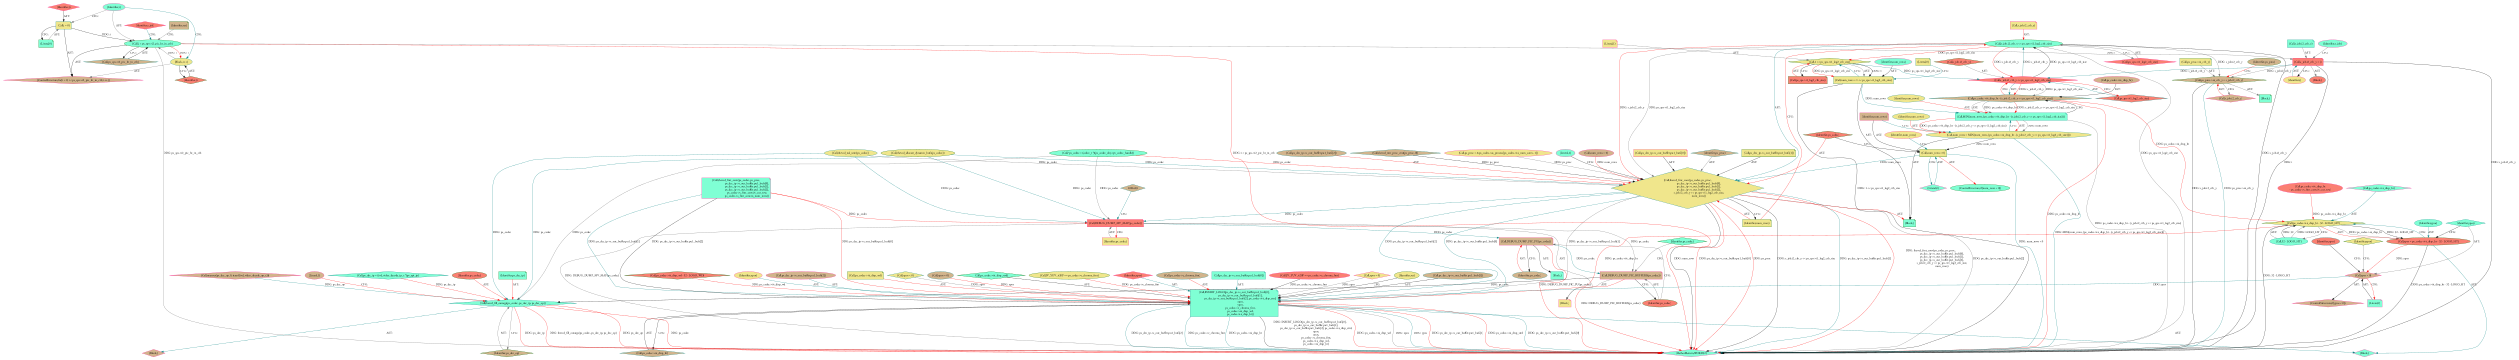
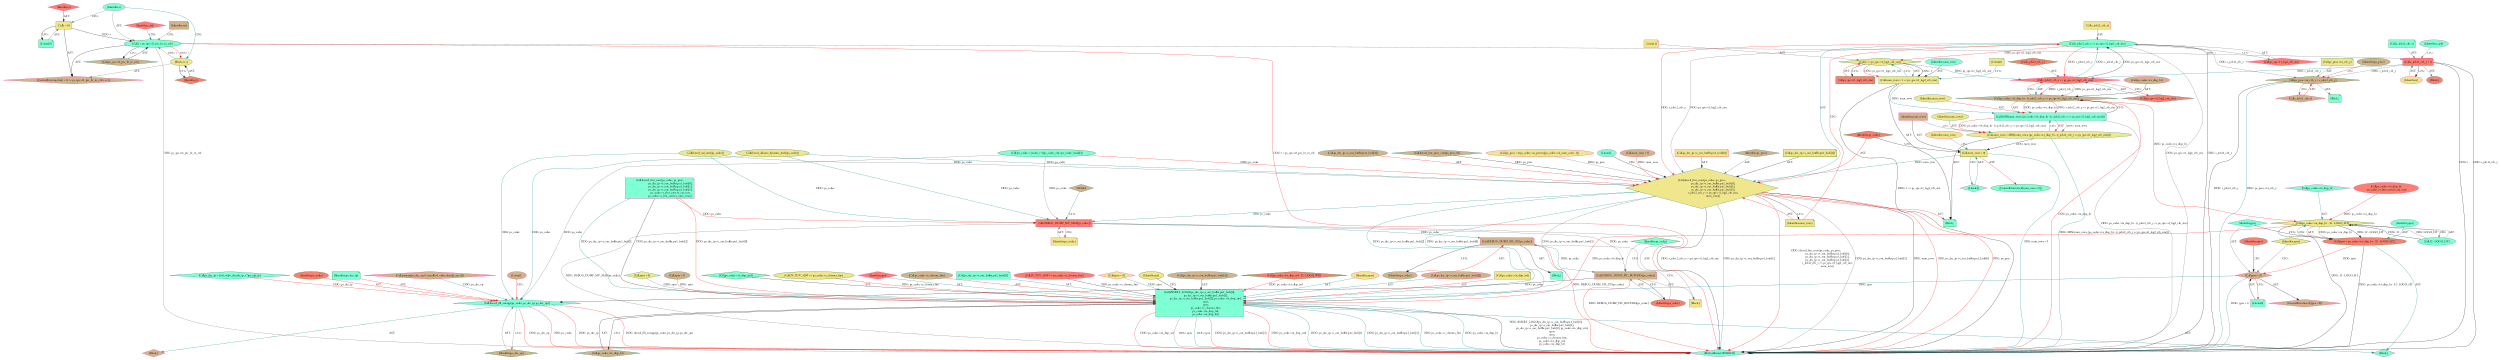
  digraph {
    fontname="EB Garamond"
    node [color=deeppink fillcolor=khaki fontname="EB Garamond" shape=ellipse style=filled]
    edge [color=red fontname="EB Garamond"]
    n1 [color=darkgreen fillcolor=aquamarine label="(Call,s_job.i2_ctb_y << ps_sps->i1_log2_ctb_size)"]
    n2 [fillcolor=salmon label="(Call,s_job.i2_ctb_y << ps_sps->i1_log2_ctb_size)" shape=diamond]
    n3 [color=darkgreen label="(Call,1 << ps_sps->i1_log2_ctb_size)" shape=diamond]
    n4 [color=darkgreen fillcolor=tan label="(Call,ps_proc->i4_ctb_y = s_job.i2_ctb_y)" shape=diamond]
    n5 [color=teal label="(Call,ihevcd_fmt_conv(ps_codec, ps_proc,\n                                    ps_dec_ip->s_out_buffer.pu1_bufs[0],\n                                    ps_dec_ip->s_out_buffer.pu1_bufs[1],\n                                    ps_dec_ip->s_out_buffer.pu1_bufs[2],\n                                    s_job.i2_ctb_y << ps_sps->i1_log2_ctb_size,\n                                    num_rows))" shape=diamond]
    n6 [fillcolor=aquamarine label="(MethodReturn,WORD32)" shape=diamond]
    n7 [fillcolor=salmon label="(Call,ps_sps->i1_log2_ctb_size)" shape=diamond]
    n8 [color=teal fillcolor=tan label="(Call,ps_codec->i4_disp_ht - (s_job.i2_ctb_y << ps_sps->i1_log2_ctb_size))" shape=diamond]
    n9 [color=teal fillcolor=salmon label="(Call,ps_sps->i1_log2_ctb_size)" shape=diamond]
    n10 [color=teal label="(Call,num_rows = 1 << ps_sps->i1_log2_ctb_size)" shape=note]
    n11 [color=darkgreen fillcolor=salmon label="(Call,ps_sps->i1_log2_ctb_size)" shape=note]
    n12 [fillcolor=tan label="(Call,s_job.i2_ctb_y)" shape=diamond]
    n13 [color=darkgreen fillcolor=aquamarine label="(Block,)" shape=note]
    n14 [color=darkgreen fillcolor=aquamarine label="(Block,)" shape=note]
    n15 [fillcolor=salmon label="(Call,DEBUG_DUMP_MV_MAP(ps_codec))" shape=note]
    n16 [color=teal fillcolor=aquamarine label="(Call,INSERT_LOGO(ps_dec_ip->s_out_buffer.pu1_bufs[0],\n                    ps_dec_ip->s_out_buffer.pu1_bufs[1],\n                    ps_dec_ip->s_out_buffer.pu1_bufs[2], ps_codec->i4_disp_strd,\n                    xpos,\n                    ypos,\n                    ps_codec->e_chroma_fmt,\n                    ps_codec->i4_disp_wd,\n                    ps_codec->i4_disp_ht))" shape=note]
    n17 [color=darkgreen label="(Identifier,num_rows)" shape=note]
    n18 [color=teal fillcolor=aquamarine label="(Call,MIN(num_rows, (ps_codec->i4_disp_ht - (s_job.i2_ctb_y << ps_sps->i1_log2_ctb_size))))" shape=note]
    n19 [color=darkgreen label="(Call,ps_codec->i4_disp_ht - 32 - LOGO_HT)" shape=diamond]
    n20 [fillcolor=salmon label="(Call,s_job.i2_ctb_y = i)" shape=note]
    n21 [color=teal fillcolor=salmon label="(Block,)"]
    n22 [label="(Identifier,i)"]
    n23 [color=darkgreen fillcolor=aquamarine label="(Call,i < ps_sps->i2_pic_ht_in_ctb)"]
    n24 [color=teal label="(Block,i++)"]
    n25 [fillcolor=tan label="(ControlStructure,for(i = 0; i < ps_sps->i2_pic_ht_in_ctb; i++))" shape=diamond]
    n26 [color=teal fillcolor=tan label="(Call,ps_sps->i2_pic_ht_in_ctb)" shape=diamond]
    n27 [color=darkgreen fillcolor=salmon label="(Identifier,i)" shape=diamond]
    n28 [color=teal label="(Call,i = 0)" shape=note]
    n29 [color=darkgreen fillcolor=aquamarine label="(Literal,0)" shape=note]
    n30 [color=teal label="(Call,num_rows = MIN(num_rows, (ps_codec->i4_disp_ht - (s_job.i2_ctb_y << ps_sps->i1_log2_ctb_size))))"]
    n31 [color=darkgreen label="(Call,num_rows < 0)" shape=note]
    n32 [color=darkgreen fillcolor=aquamarine label="(ControlStructure,if(num_rows < 0))"]
    n33 [fillcolor=aquamarine label="(Literal,0)" shape=diamond]
    n34 [fillcolor=tan label="(Call,DEBUG_DUMP_PIC_PU(ps_codec))" shape=note]
    n35 [fillcolor=tan label="(Call,DEBUG_DUMP_PIC_BUFFERS(ps_codec))" shape=note]
    n36 [label="(Block,)" shape=note]
    n37 [label="(Identifier,ps_codec)" shape=note]
    n38 [fillcolor=aquamarine label="(Block,)" shape=diamond]
    n39 [color=teal fillcolor=tan label="(Call,ps_codec->i4_disp_ht)" shape=diamond]
    n40 [color=teal fillcolor=tan label="(Identifier,ps_codec)"]
    n41 [color=teal fillcolor=aquamarine label="(Block,)" shape=note]
    n42 [color=teal fillcolor=aquamarine label="(Call,ihevcd_fill_outargs(ps_codec, ps_dec_ip, ps_dec_op))" shape=diamond]
    n43 [color=darkgreen fillcolor=salmon label="(Identifier,ps_codec)"]
    n44 [color=darkgreen fillcolor=tan label="(Identifier,ps_dec_op)" shape=diamond]
    n45 [fillcolor=tan label="(Block,)" shape=diamond]
    n46 [color=darkgreen fillcolor=salmon label="(Call,ypos = ps_codec->i4_disp_ht - 32 - LOGO_HT)"]
    n47 [color=teal fillcolor=aquamarine label="(Call,32 - LOGO_HT)"]
    n48 [fillcolor=tan label="(Call,ypos < 0)" shape=diamond]
    n49 [fillcolor=aquamarine label="(Literal,0)" shape=note]
    n50 [fillcolor=tan label="(ControlStructure,if(ypos < 0))" shape=diamond]
    n51 [fillcolor=aquamarine label="(Call,ps_codec->i4_disp_ht)" shape=diamond]
    n52 [color=teal fillcolor=aquamarine label="(Identifier,ypos)" shape=diamond]
    n53 [color=teal label="(Call,ps_proc->i4_ctb_y)" shape=note]
    n54 [fillcolor=aquamarine label="(Identifier,num_rows)"]
    n55 [label="(Identifier,xpos)"]
    n56 [fillcolor=tan label="(Call,ps_dec_ip->s_out_buffer.pu1_bufs[2])"]
    n57 [color=teal fillcolor=tan label="(Call,ihevcd_init_proc_ctxt(ps_proc, 0))" shape=diamond]
    n58 [color=teal label="(Identifier,num_rows)"]
    n59 [color=darkgreen label="(Call,ihevcd_allocate_dynamic_bufs(ps_codec))"]
    n60 [color=teal label="(Identifier,num_rows)"]
    n61 [color=darkgreen label="(Call,ps_codec->i4_disp_wd)" shape=note]
    n62 [color=teal fillcolor=aquamarine label="(Call,s_job.i2_ctb_y)" shape=note]
    n63 [color=teal label="(Call,ihevcd_nal_unit(ps_codec))"]
    n64 [fillcolor=salmon label="(Identifier,s_job)" shape=diamond]
    n65 [color=darkgreen fillcolor=tan label="(Identifier,ps_proc)"]
    n66 [fillcolor=aquamarine label="(Call,ihevcd_fmt_conv(ps_codec, ps_proc,\n                                  ps_dec_ip->s_out_buffer.pu1_bufs[0],\n                                  ps_dec_ip->s_out_buffer.pu1_bufs[1],\n                                  ps_dec_ip->s_out_buffer.pu1_bufs[2],\n                                  ps_codec->s_fmt_conv.i4_cur_row,\n                                  ps_codec->s_fmt_conv.i4_num_rows))" shape=note]
    n67 [color=teal label="(Call,xpos < 0)" shape=diamond]
    n68 [color=darkgreen fillcolor=aquamarine label="(Identifier,ps_dec_ip)" shape=note]
    n69 [color=teal fillcolor=tan label="(Call,xpos = 0)"]
    n70 [color=darkgreen fillcolor=aquamarine label="(Call,ps_codec->i4_disp_strd)" shape=diamond]
    n71 [color=darkgreen fillcolor=tan label="(Identifier,ret)" shape=note]
    n72 [color=teal label="(Literal,0)" shape=note]
    n73 [color=darkgreen label="(Call,IV_YUV_420P == ps_codec->e_chroma_fmt)"]
    n74 [color=teal fillcolor=salmon label="(Identifier,xpos)"]
    n75 [fillcolor=salmon label="(Identifier,ypos)" shape=diamond]
    n76 [color=teal fillcolor=tan label="(Call,ps_codec->e_chroma_fmt)"]
    n77 [color=teal fillcolor=aquamarine label="(Call,ps_dec_ip->s_out_buffer.pu1_bufs[0])" shape=note]
    n78 [fillcolor=salmon label="(Call,ps_codec->i4_disp_ht\n - ps_codec->s_fmt_conv.i4_cur_row)"]
    n79 [fillcolor=tan label="(Call,ps_codec->i4_disp_ht)"]
    n80 [label="(Identifier,num_rows)"]
    n81 [fillcolor=tan label="(Call,memset(ps_dec_op, 0, sizeof(ivd_video_decode_op_t)))" shape=diamond]
    n82 [color=darkgreen fillcolor=aquamarine label="(Identifier,ps_codec)" shape=diamond]
    n83 [fillcolor=salmon label="(Call,IV_YUV_420P == ps_codec->e_chroma_fmt)"]
    n84 [color=darkgreen fillcolor=aquamarine label="(Call,*ps_codec = (codec_t *)(ps_codec_obj->pv_codec_handle))"]
    n85 [label="(Call,ypos = 0)" shape=diamond]
    n86 [label="(Call,s_job.i2_ctb_y)" shape=note]
    n87 [color=darkgreen label="(Identifier,ypos)" shape=diamond]
    n88 [color=darkgreen label="(Identifier,ret)"]
    n89 [color=teal fillcolor=tan label="(Call,ps_dec_ip->s_out_buffer.pu1_bufs[1])"]
    n90 [color=darkgreen fillcolor=salmon label="(Call,ps_codec->i4_disp_wd - 32 - LOGO_WD)" shape=diamond]
    n91 [fillcolor=aquamarine label="(Identifier,s_job)"]
    n92 [label="(Call,ps_proc = &ps_codec->as_process[ps_codec->i4_num_cores - 1])"]
    n93 [fillcolor=aquamarine label="(Literal,1)"]
    n94 [fillcolor=tan label="(Call,num_rows = 0)"]
    n95 [color=teal fillcolor=tan label="(Identifier,ps_proc)" shape=diamond]
    n96 [fillcolor=tan label="(Literal,1)"]
    n97 [color=teal fillcolor=aquamarine label="(Identifier,ypos)"]
    n98 [fillcolor=tan label="(Identifier,num_rows)" shape=note]
    n99 [color=darkgreen label="(Call,ps_dec_ip->s_out_buffer.pu1_bufs[1])" shape=note]
    n100 [fillcolor=salmon label="(Identifier,i)" shape=diamond]
    n101 [color=teal fillcolor=aquamarine label="(Call,ps_dec_ip = (ivd_video_decode_ip_t *)pv_api_ip)" shape=diamond]
    n102 [color=darkgreen fillcolor=salmon label="(Identifier,ps_codec)" shape=diamond]
    n103 [color=teal fillcolor=tan label="(Call,ps_dec_ip->s_out_buffer.pu1_bufs[2])"]
    n104 [label="(Call,ps_dec_ip->s_out_buffer.pu1_bufs[0])" shape=note]
    n105 [fillcolor=aquamarine label="(Identifier,i)"]
    n106 [label="(Literal,1)" shape=note]
    n107 [color=darkgreen fillcolor=salmon label="(Identifier,ps_codec)"]
    n108 [color=darkgreen fillcolor=salmon label="(Call,s_job.i2_ctb_y)" shape=diamond]
    1001683 [color=teal fillcolor=tan shape=diamond]
    n1 -> n2 [label="DDG: s_job.i2_ctb_y"]
    n1 -> n3 [label="DDG: ps_sps->i1_log2_ctb_size"]
    n1 -> n4 [color=gray40 label="DDG: s_job.i2_ctb_y"]
    n1 -> n5 [color=teal label="AST: "]
    n1 -> n5 [label="DDG: s_job.i2_ctb_y"]
    n1 -> n5 [color=gray40 label="DDG: ps_sps->i1_log2_ctb_size"]
    n1 -> n6 [color=gray40 label="DDG: ps_sps->i1_log2_ctb_size"]
    n1 -> n6 [color=black label="DDG: s_job.i2_ctb_y"]
    n1 -> n7 [color=gray40 label="CFG: "]
    n2 -> n1 [color=teal label="DDG: s_job.i2_ctb_y"]
    n2 -> n1 [color=black label="DDG: ps_sps->i1_log2_ctb_size"]
    n2 -> n8 [color=teal label="AST: "]
    n2 -> n8 [label="DDG: s_job.i2_ctb_y"]
    n2 -> n8 [color=gray40 label="DDG: ps_sps->i1_log2_ctb_size"]
    n2 -> n9 [label="CFG: "]
    n3 -> n2 [color=teal label="DDG: ps_sps->i1_log2_ctb_size"]
    n3 -> n10 [color=gray40 label="AST: "]
    n3 -> n10 [color=black label="DDG: 1"]
    n3 -> n10 [label="DDG: ps_sps->i1_log2_ctb_size"]
    n3 -> n11 [color=black label="CFG: "]
    n4 -> n6 [color=teal label="DDG: ps_proc->i4_ctb_y"]
    n4 -> n6 [color=black label="DDG: s_job.i2_ctb_y"]
    n4 -> n12 [color=gray40 label="CFG: "]
    n4 -> n13 [color=gray40 label="AST: "]
    n5 -> n6 [color=gray40 label="DDG: ps_dec_ip->s_out_buffer.pu1_bufs[2]"]
    n5 -> n6 [color=black label="DDG: num_rows"]
    n5 -> n6 [label="DDG: ps_dec_ip->s_out_buffer.pu1_bufs[0]"]
    n5 -> n6 [label="DDG: ps_proc"]
    n5 -> n6 [color=black label="DDG: s_job.i2_ctb_y << ps_sps->i1_log2_ctb_size"]
    n5 -> n6 [color=teal label="DDG: ps_dec_ip->s_out_buffer.pu1_bufs[1]"]
    n5 -> n6 [label="DDG: ihevcd_fmt_conv(ps_codec, ps_proc,\n                                    ps_dec_ip->s_out_buffer.pu1_bufs[0],\n                                    ps_dec_ip->s_out_buffer.pu1_bufs[1],\n                                    ps_dec_ip->s_out_buffer.pu1_bufs[2],\n                                    s_job.i2_ctb_y << ps_sps->i1_log2_ctb_size,\n                                    num_rows)"]
    n5 -> n14 [label="AST: "]
    n5 -> n15 [color=teal label="DDG: ps_codec"]
    n5 -> n16 [color=teal label="DDG: ps_dec_ip->s_out_buffer.pu1_bufs[0]"]
    n5 -> n16 [color=gray40 label="DDG: ps_dec_ip->s_out_buffer.pu1_bufs[1]"]
    n5 -> n16 [color=teal label="DDG: ps_dec_ip->s_out_buffer.pu1_bufs[2]"]
    n5 -> n17 [color=black label="CFG: "]
    n7 -> n1 [color=gray40 label="AST: "]
    n8 -> n2 [label="CFG: "]
    n8 -> n6 [label="DDG: ps_codec->i4_disp_ht"]
    n8 -> n18 [color=gray40 label="AST: "]
    n8 -> n18 [color=gray40 label="DDG: ps_codec->i4_disp_ht"]
    n8 -> n18 [label="DDG: s_job.i2_ctb_y << ps_sps->i1_log2_ctb_size"]
    n8 -> n19 [label="DDG: ps_codec->i4_disp_ht"]
    n9 -> n2 [color=teal label="AST: "]
    n10 -> n3 [color=teal label="CFG: "]
    n10 -> n6 [color=black label="DDG: 1 << ps_sps->i1_log2_ctb_size"]
    n10 -> n14 [color=black label="AST: "]
    n10 -> n18 [color=teal label="DDG: num_rows"]
    n11 -> n3 [label="AST: "]
    n12 -> n4 [label="AST: "]
    n15 -> n6 [color=gray40 label="DDG: DEBUG_DUMP_MV_MAP(ps_codec)"]
    n15 -> n34 [color=teal label="DDG: ps_codec"]
    n15 -> n35 [color=gray40 label="DDG: ps_codec"]
    n15 -> n36 [color=gray40 label="AST: "]
    n15 -> n37 [label="CFG: "]
    n16 -> n6 [color=black label="DDG: INSERT_LOGO(ps_dec_ip->s_out_buffer.pu1_bufs[0],\n                    ps_dec_ip->s_out_buffer.pu1_bufs[1],\n                    ps_dec_ip->s_out_buffer.pu1_bufs[2], ps_codec->i4_disp_strd,\n                    xpos,\n                    ypos,\n                    ps_codec->e_chroma_fmt,\n                    ps_codec->i4_disp_wd,\n                    ps_codec->i4_disp_ht)"]
    n16 -> n6 [label="DDG: ps_codec->i4_disp_wd"]
    n16 -> n6 [color=gray40 label="DDG: xpos"]
    n16 -> n6 [color=teal label="DDG: ypos"]
    n16 -> n6 [label="DDG: ps_dec_ip->s_out_buffer.pu1_bufs[1]"]
    n16 -> n6 [label="DDG: ps_codec->i4_disp_strd"]
    n16 -> n6 [color=teal label="DDG: ps_dec_ip->s_out_buffer.pu1_bufs[0]"]
    n16 -> n6 [color=teal label="DDG: ps_dec_ip->s_out_buffer.pu1_bufs[2]"]
    n16 -> n6 [color=teal label="DDG: ps_codec->e_chroma_fmt"]
    n16 -> n6 [color=teal label="DDG: ps_codec->i4_disp_ht"]
    n16 -> n38 [color=teal label="AST: "]
    n16 -> n39 [color=black label="CFG: "]
    n17 -> n1 [label="CFG: "]
    n17 -> n5 [label="AST: "]
    n18 -> n6 [color=gray40 label="DDG: ps_codec->i4_disp_ht - (s_job.i2_ctb_y << ps_sps->i1_log2_ctb_size)"]
    n18 -> n8 [color=black label="CFG: "]
    n18 -> n30 [label="AST: "]
    n18 -> n30 [color=gray40 label="DDG: num_rows"]
    n18 -> n30 [label="DDG: ps_codec->i4_disp_ht - (s_job.i2_ctb_y << ps_sps->i1_log2_ctb_size)"]
    n19 -> n6 [color=black label="DDG: 32 - LOGO_HT"]
    n19 -> n16 [label="DDG: ps_codec->i4_disp_ht"]
    n19 -> n46 [label="AST: "]
    n19 -> n46 [color=gray40 label="DDG: ps_codec->i4_disp_ht"]
    n19 -> n46 [color=black label="DDG: 32 - LOGO_HT"]
    n19 -> n47 [color=gray40 label="CFG: "]
    n20 -> n2 [color=teal label="DDG: s_job.i2_ctb_y"]
    n20 -> n4 [color=gray40 label="DDG: s_job.i2_ctb_y"]
    n20 -> n6 [color=black label="DDG: s_job.i2_ctb_y"]
    n20 -> n6 [color=black label="DDG: i"]
    n20 -> n21 [color=gray40 label="AST: "]
    n20 -> n22 [color=black label="CFG: "]
    n22 -> n20 [color=teal label="AST: "]
    n23 -> n6 [color=gray40 label="DDG: ps_sps->i2_pic_ht_in_ctb"]
    n23 -> n6 [label="DDG: i < ps_sps->i2_pic_ht_in_ctb"]
    n23 -> n20 [color=gray40 label="DDG: i"]
    n23 -> n24 [label="DDG: i"]
    n23 -> n25 [color=black label="AST: "]
    n23 -> n26 [color=black label="CFG: "]
    n24 -> n23 [color=gray40 label="DDG: i"]
    n24 -> n25 [color=gray40 label="AST: "]
    n24 -> n27 [color=black label="CFG: "]
    n26 -> n23 [color=black label="AST: "]
    n27 -> n24 [color=black label="AST: "]
    n28 -> n23 [color=black label="DDG: i"]
    n28 -> n25 [color=black label="AST: "]
    n28 -> n29 [color=black label="CFG: "]
    n29 -> n28 [color=gray40 label="AST: "]
    n30 -> n6 [color=teal label="DDG: MIN(num_rows, (ps_codec->i4_disp_ht - (s_job.i2_ctb_y << ps_sps->i1_log2_ctb_size)))"]
    n30 -> n14 [color=black label="AST: "]
    n30 -> n18 [color=teal label="CFG: "]
    n30 -> n31 [color=black label="DDG: num_rows"]
    n31 -> n5 [color=teal label="DDG: num_rows"]
    n31 -> n6 [color=teal label="DDG: num_rows < 0"]
    n31 -> n32 [label="AST: "]
    n31 -> n33 [color=teal label="CFG: "]
    n33 -> n31 [color=teal label="AST: "]
    n34 -> n6 [label="DDG: DEBUG_DUMP_PIC_PU(ps_codec)"]
    n34 -> n35 [color=teal label="DDG: ps_codec"]
    n34 -> n40 [color=black label="CFG: "]
    n34 -> n41 [color=black label="AST: "]
    n35 -> n6 [label="DDG: DEBUG_DUMP_PIC_BUFFERS(ps_codec)"]
    n35 -> n36 [color=gray40 label="AST: "]
    n35 -> n42 [color=black label="DDG: ps_codec"]
    n35 -> n43 [color=black label="CFG: "]
    n37 -> n15 [color=gray40 label="AST: "]
    n39 -> n16 [color=black label="AST: "]
    n40 -> n34 [label="AST: "]
    n42 -> n6 [label="DDG: ps_dec_ip"]
    n42 -> n6 [label="DDG: ihevcd_fill_outargs(ps_codec, ps_dec_ip, ps_dec_op)"]
    n42 -> n6 [label="DDG: ps_dec_op"]
    n42 -> n6 [label="DDG: ps_codec"]
    n42 -> n44 [color=gray40 label="CFG: "]
    n42 -> n45 [color=teal label="AST: "]
    n43 -> n34 [color=gray40 label="CFG: "]
    n43 -> n35 [color=gray40 label="AST: "]
    n44 -> n42 [color=gray40 label="AST: "]
    n46 -> n6 [color=black label="DDG: ps_codec->i4_disp_ht - 32 - LOGO_HT"]
    n46 -> n19 [color=teal label="CFG: "]
    n46 -> n38 [color=teal label="AST: "]
    n46 -> n48 [label="DDG: ypos"]
    n47 -> n19 [color=gray40 label="AST: "]
    n47 -> n19 [color=black label="DDG: 32"]
    n47 -> n19 [color=gray40 label="DDG: LOGO_HT"]
+   n48 -> n6 [color=teal label="DDG: ypos < 0"]
    n48 -> n16 [color=teal label="DDG: ypos"]
    n48 -> n49 [label="CFG: "]
    n48 -> n50 [color=black label="AST: "]
    n49 -> n48 [color=black label="AST: "]
    n51 -> n19 [color=teal label="AST: "]
    n52 -> n46 [color=black label="CFG: "]
    n52 -> n48 [color=gray40 label="AST: "]
    n53 -> n4 [color=gray40 label="AST: "]
    n54 -> n10 [color=black label="AST: "]
    n55 -> n16 [color=teal label="AST: "]
    n56 -> n16 [color=teal label="AST: "]
    n57 -> n5 [color=black label="DDG: ps_proc"]
    n58 -> n30 [label="AST: "]
    n59 -> n5 [color=teal label="DDG: ps_codec"]
    n59 -> n15 [color=teal label="DDG: ps_codec"]
    n59 -> n42 [color=teal label="DDG: ps_codec"]
    n60 -> n18 [label="AST: "]
    n61 -> n16 [label="AST: "]
    n62 -> n20 [color=gray40 label="AST: "]
    n63 -> n5 [color=gray40 label="DDG: ps_codec"]
    n63 -> n15 [color=teal label="DDG: ps_codec"]
    n63 -> n42 [color=teal label="DDG: ps_codec"]
    n64 -> n23 [color=teal label="CFG: "]
    n65 -> n4 [label="CFG: "]
    n66 -> n15 [label="DDG: ps_codec"]
    n66 -> n16 [label="DDG: ps_dec_ip->s_out_buffer.pu1_bufs[0]"]
    n66 -> n16 [color=teal label="DDG: ps_dec_ip->s_out_buffer.pu1_bufs[1]"]
    n66 -> n16 [color=black label="DDG: ps_dec_ip->s_out_buffer.pu1_bufs[2]"]
    n67 -> n16 [color=gray40 label="DDG: xpos"]
    n68 -> n42 [label="AST: "]
    n69 -> n16 [label="DDG: xpos"]
    n70 -> n16 [color=black label="AST: "]
    n71 -> n23 [color=gray40 label="CFG: "]
    n72 -> n10 [color=teal label="CFG: "]
    n73 -> n16 [label="DDG: ps_codec->e_chroma_fmt"]
    n74 -> n48 [color=black label="CFG: "]
    n75 -> n16 [color=teal label="AST: "]
    n76 -> n16 [label="AST: "]
    n77 -> n16 [color=teal label="AST: "]
    n78 -> n19 [label="DDG: ps_codec->i4_disp_ht"]
    n79 -> n8 [color=black label="AST: "]
    n80 -> n31 [color=teal label="CFG: "]
    n81 -> n42 [color=teal label="DDG: ps_dec_op"]
    n82 -> n35 [color=gray40 label="CFG: "]
    n83 -> n16 [color=black label="DDG: ps_codec->e_chroma_fmt"]
    n84 -> n5 [label="DDG: ps_codec"]
    n84 -> n15 [color=gray40 label="DDG: ps_codec"]
    n84 -> n42 [color=gray40 label="DDG: ps_codec"]
    n85 -> n16 [color=gray40 label="DDG: ypos"]
    n86 -> n1 [label="AST: "]
    n87 -> n48 [color=gray40 label="CFG: "]
    n88 -> n16 [color=black label="CFG: "]
    n89 -> n16 [color=black label="AST: "]
    n90 -> n16 [label="DDG: ps_codec->i4_disp_wd"]
    n91 -> n20 [color=gray40 label="CFG: "]
    n92 -> n5 [color=gray40 label="DDG: ps_proc"]
    n93 -> n5 [color=black label="CFG: "]
    n94 -> n5 [label="DDG: num_rows"]
    n95 -> n5 [color=gray40 label="AST: "]
    n96 -> n42 [label="CFG: "]
    n97 -> n46 [color=teal label="AST: "]
    n98 -> n30 [color=teal label="CFG: "]
    n98 -> n31 [color=black label="AST: "]
    n99 -> n5 [color=black label="AST: "]
    n100 -> n28 [color=black label="AST: "]
    n101 -> n42 [label="DDG: ps_dec_ip"]
    n102 -> n5 [label="AST: "]
    n102 -> n31 [color=black label="CFG: "]
    n103 -> n5 [label="AST: "]
    n104 -> n5 [color=black label="AST: "]
    n105 -> n23 [color=gray40 label="AST: "]
    n105 -> n24 [color=teal label="CFG: "]
    n105 -> n28 [color=gray40 label="CFG: "]
    n106 -> n3 [color=gray40 label="AST: "]
    n107 -> n42 [label="AST: "]
    n108 -> n2 [color=gray40 label="AST: "]
    1001683 -> n15 [color=teal label="CFG: "]
  }
